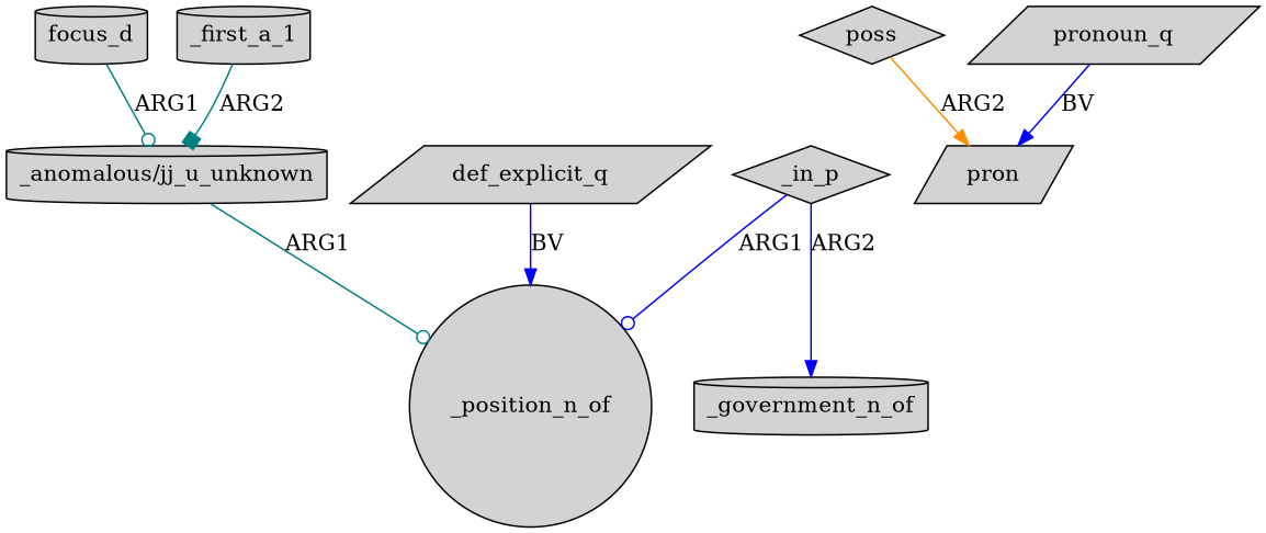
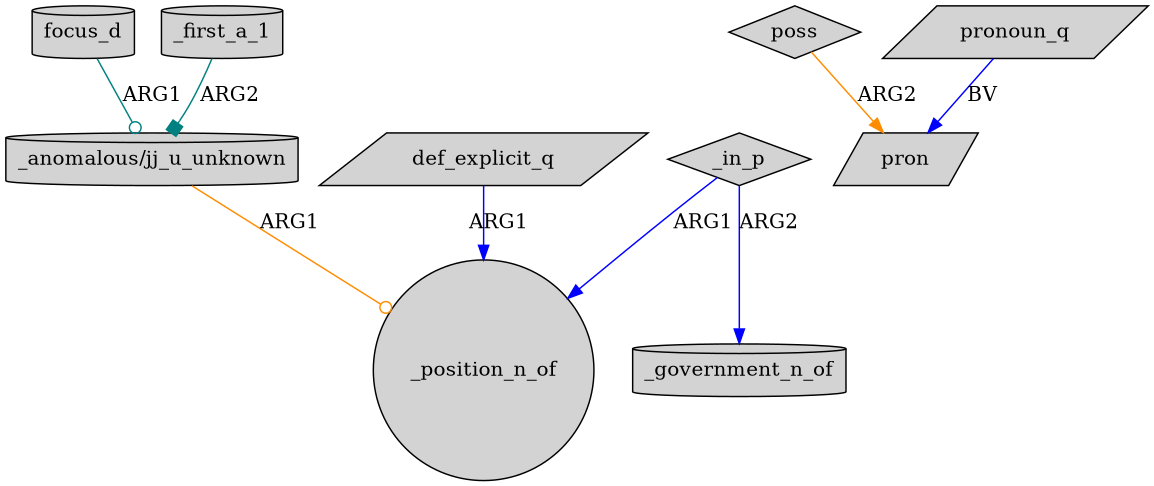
  digraph {
    node [shape=cylinder style=filled]
    edge [arrowhead=normal color=blue]
    focus_d
    "_anomalous/jj_u_unknown"
    _position_n_of [shape=circle]
    poss [shape=diamond]
    pron [shape=parallelogram]
    _in_p [shape=diamond]
    _government_n_of
    _first_a_1
    def_explicit_q [shape=parallelogram]
    pronoun_q [shape=parallelogram]
    focus_d -> "_anomalous/jj_u_unknown" [arrowhead=odot color=teal label=ARG1]
-   "_anomalous/jj_u_unknown" -> _position_n_of [arrowhead=odot color=teal label=ARG1]
+   "_anomalous/jj_u_unknown" -> _position_n_of [arrowhead=odot color=darkorange label=ARG1]
    poss -> pron [color=darkorange label=ARG2]
-   _in_p -> _position_n_of [arrowhead=odot label=ARG1]
+   _in_p -> _position_n_of [label=ARG1]
    _in_p -> _government_n_of [label=ARG2]
    _first_a_1 -> "_anomalous/jj_u_unknown" [arrowhead=box color=teal label=ARG2]
-   def_explicit_q -> _position_n_of [label=BV]
+   def_explicit_q -> _position_n_of [label=ARG1]
    pronoun_q -> pron [label=BV]
  }
